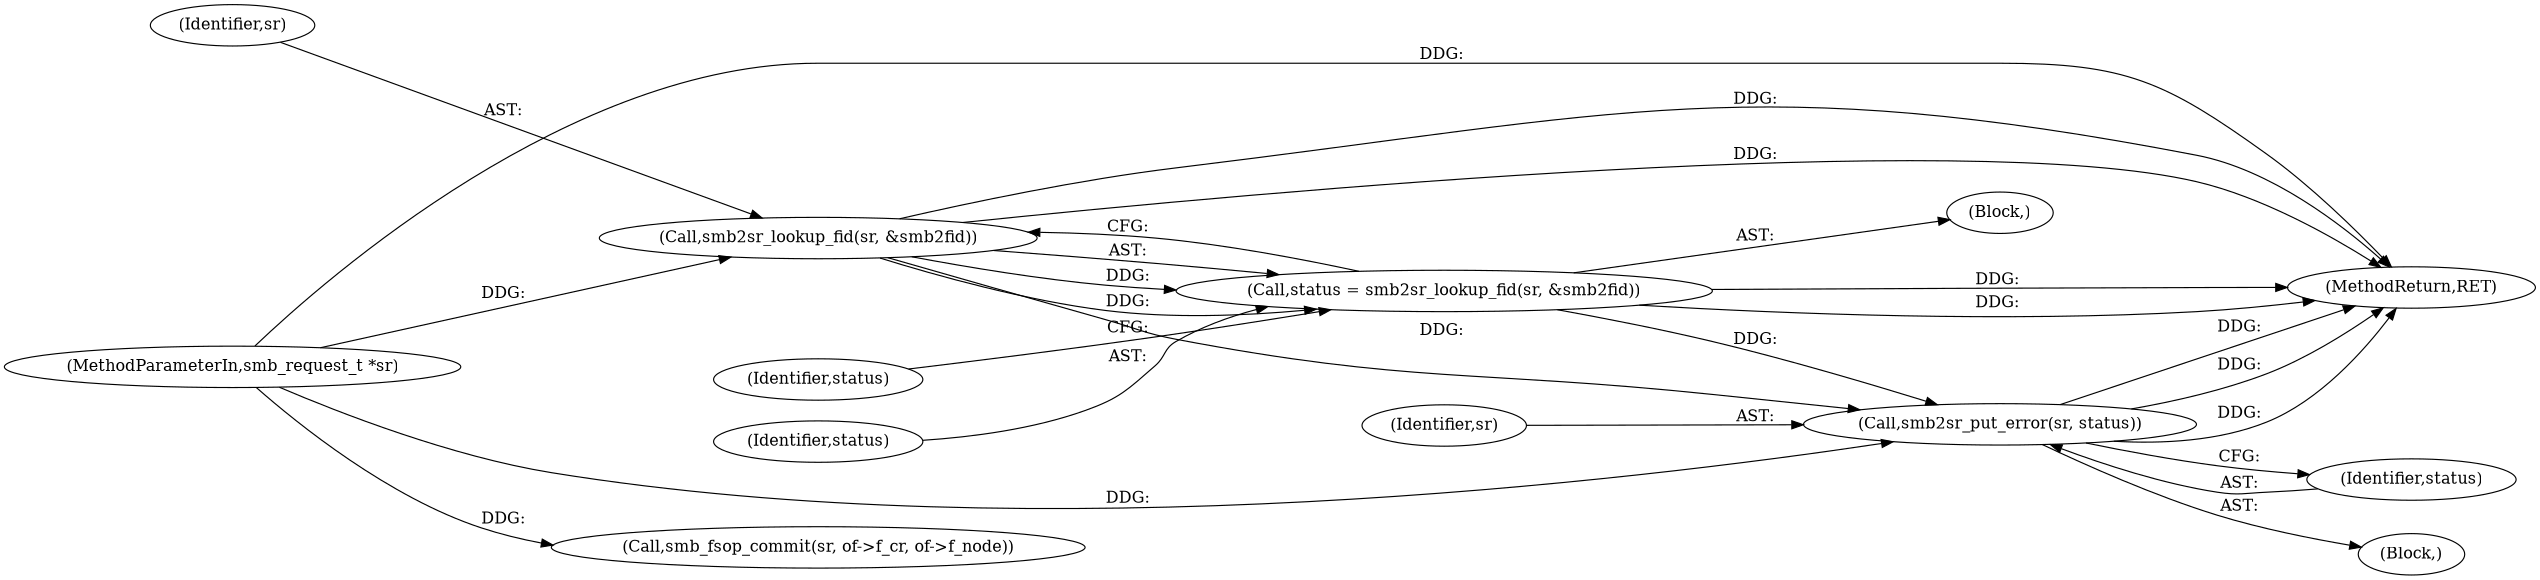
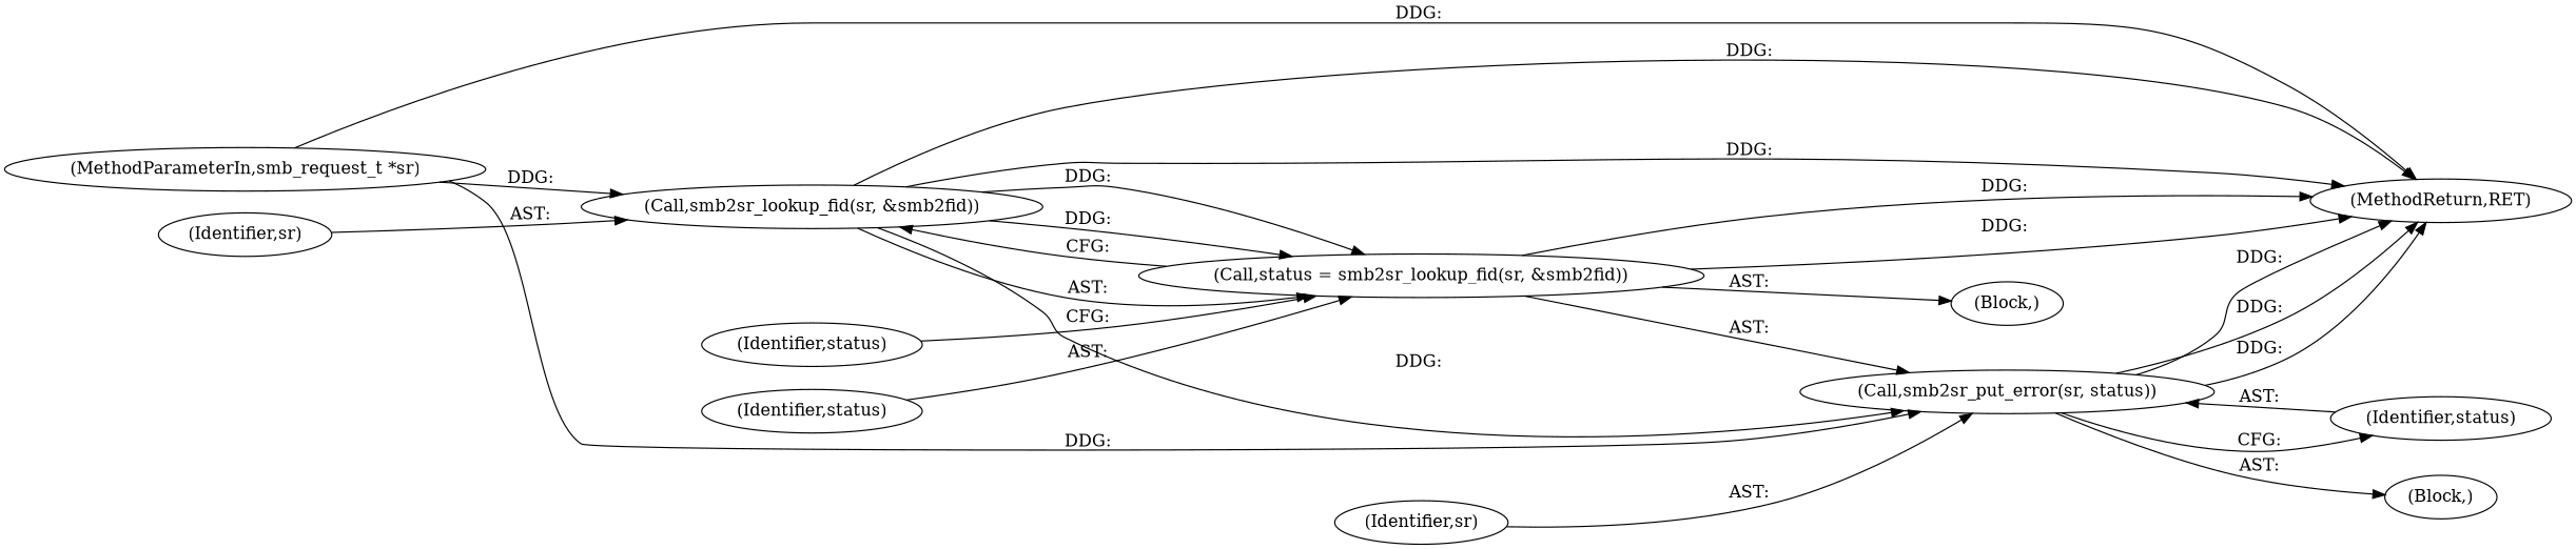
  digraph {
    rankdir=LR
    n1 [label="(Call,smb2sr_put_error(sr, status))"]
    n2 [label="(Block,)"]
    n3 [label="(MethodReturn,RET)"]
    n4 [label="(Identifier,status)"]
    n5 [label="(Call,smb2sr_lookup_fid(sr, &smb2fid))"]
    n6 [label="(Call,status = smb2sr_lookup_fid(sr, &smb2fid))"]
    n7 [label="(Block,)"]
-   n8 [label="(Call,smb_fsop_commit(sr, of->f_cr, of->f_node))"]
    n9 [label="(MethodParameterIn,smb_request_t *sr)"]
    n10 [label="(Identifier,status)"]
    n11 [label="(Identifier,sr)"]
    n12 [label="(Identifier,status)"]
    n13 [label="(Identifier,sr)"]
    n1 -> n2 [label="AST: "]
    n1 -> n3 [label="DDG: "]
    n1 -> n3 [label="DDG: "]
    n1 -> n3 [label="DDG: "]
    n1 -> n4 [label="CFG: "]
    n4 -> n1 [label="AST: "]
    n5 -> n1 [label="DDG: "]
    n5 -> n3 [label="DDG: "]
    n5 -> n3 [label="DDG: "]
    n5 -> n6 [label="AST: "]
    n5 -> n6 [label="DDG: "]
    n5 -> n6 [label="DDG: "]
-   n6 -> n1 [label="DDG: "]
+   n6 -> n1 [label="AST: "]
    n6 -> n3 [label="DDG: "]
    n6 -> n3 [label="DDG: "]
    n6 -> n5 [label="CFG: "]
    n6 -> n7 [label="AST: "]
    n9 -> n1 [label="DDG: "]
    n9 -> n3 [label="DDG: "]
    n9 -> n5 [label="DDG: "]
-   n9 -> n8 [label="DDG: "]
    n10 -> n6 [label="AST: "]
    n11 -> n1 [label="AST: "]
    n12 -> n6 [label="CFG: "]
    n13 -> n5 [label="AST: "]
  }
